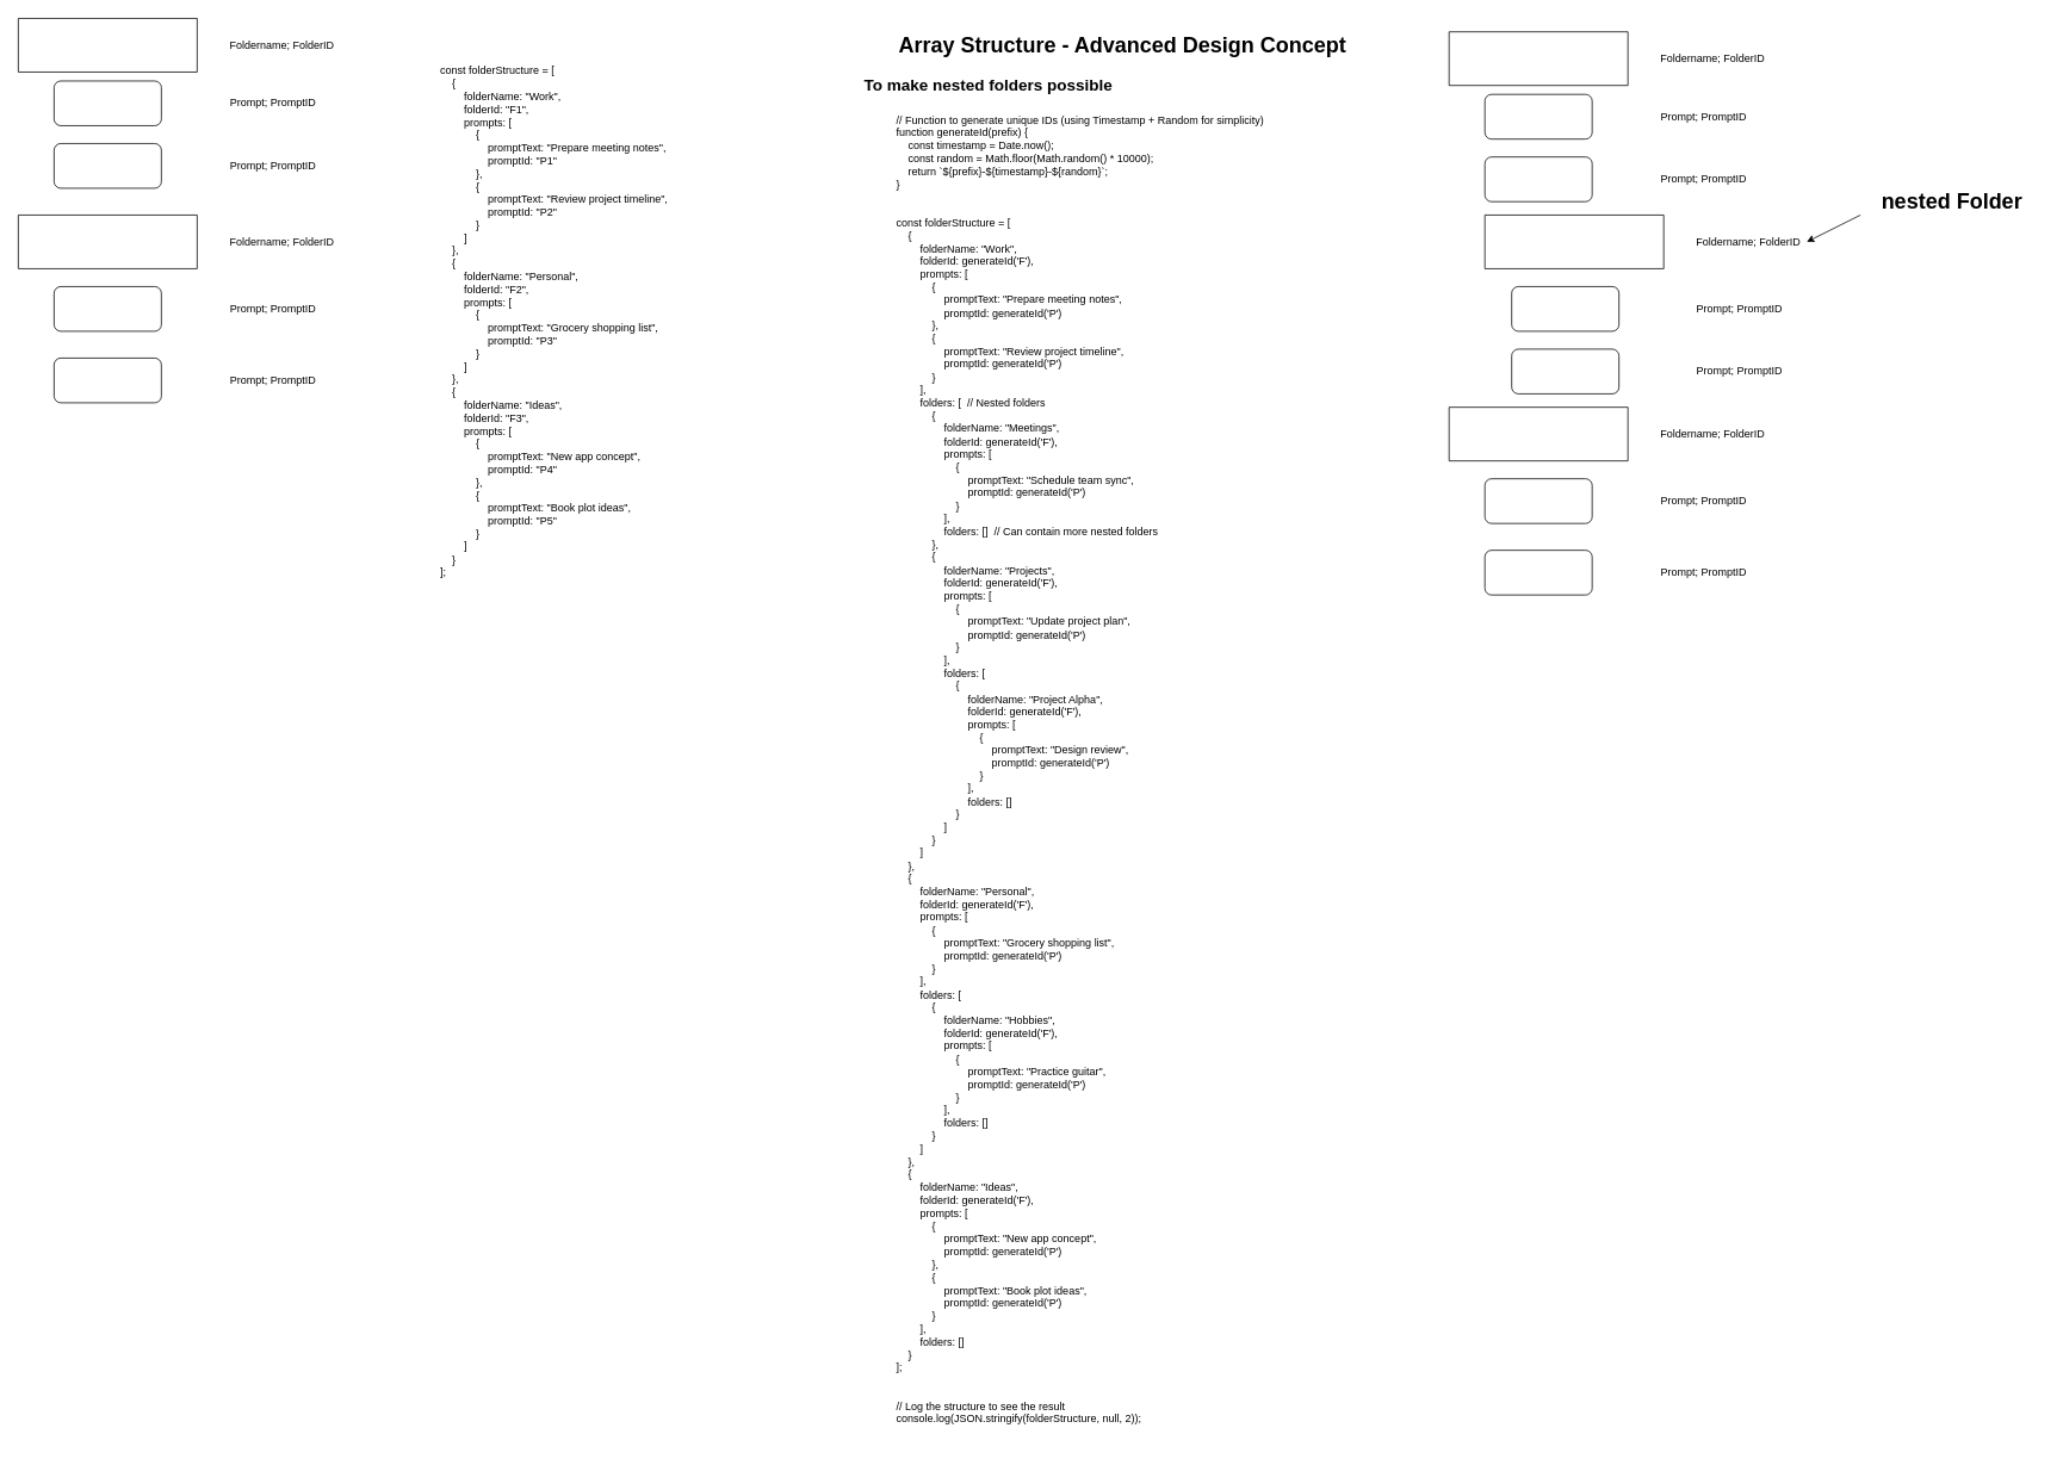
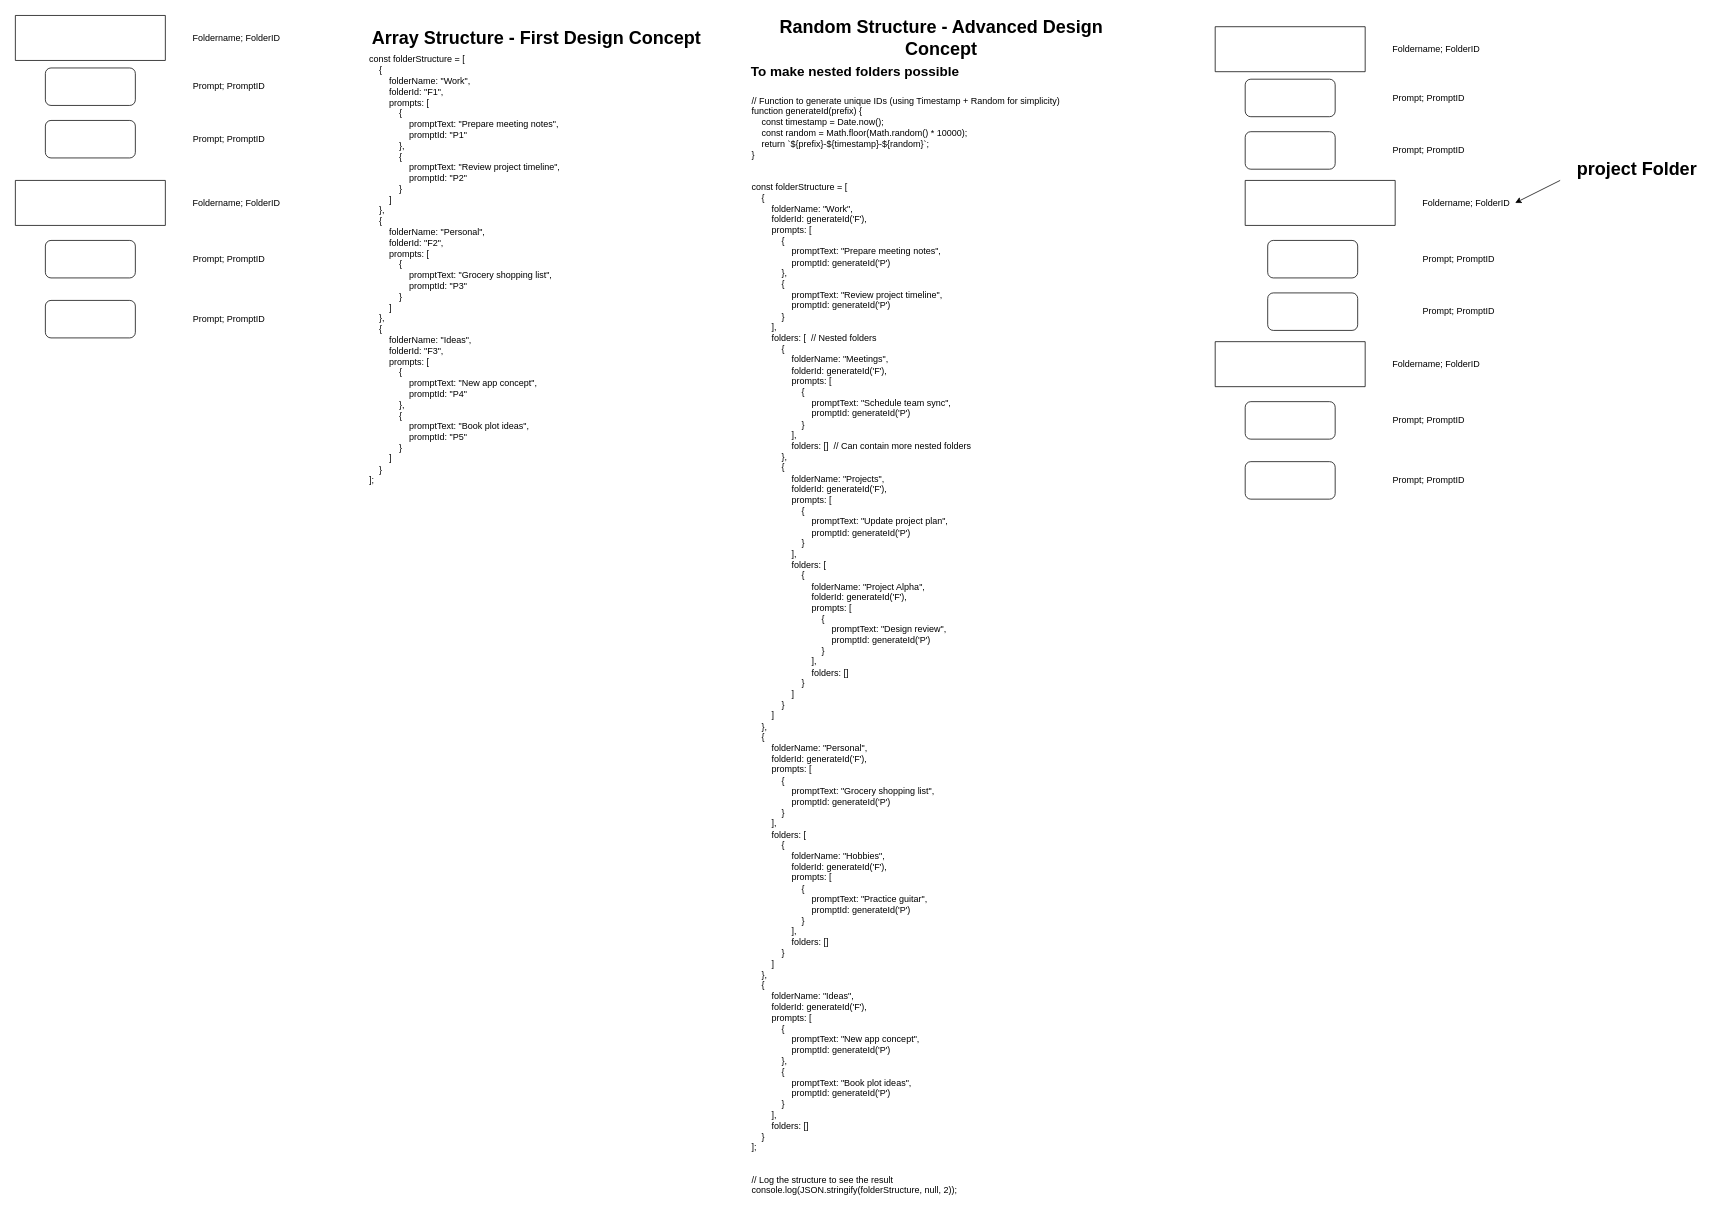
  <mxCell id="0" />
  <mxCell id="1" parent="0" />
  <mxCell id="2" value="" style="verticalLabelPosition=bottom;verticalAlign=top;html=1;shape=mxgraph.basic.rect;fillColor2=none;strokeWidth=1;size=20;indent=5;" parent="1" vertex="1"><mxGeometry x="20" y="20" width="200" height="60" as="geometry" /></mxCell>
  <mxCell id="3" value="Foldername; FolderID" style="text;html=1;align=center;verticalAlign=middle;whiteSpace=wrap;rounded=0;" parent="1" vertex="1"><mxGeometry x="250" y="35" width="130" height="30" as="geometry" /></mxCell>
  <mxCell id="4" value="" style="rounded=1;whiteSpace=wrap;html=1;" parent="1" vertex="1"><mxGeometry x="60" y="90" width="120" height="50" as="geometry" /></mxCell>
  <mxCell id="5" value="Prompt; PromptID" style="text;html=1;align=center;verticalAlign=middle;whiteSpace=wrap;rounded=0;" parent="1" vertex="1"><mxGeometry x="250" y="90" width="110" height="50" as="geometry" /></mxCell>
  <mxCell id="6" value="" style="rounded=1;whiteSpace=wrap;html=1;" parent="1" vertex="1"><mxGeometry x="60" y="160" width="120" height="50" as="geometry" /></mxCell>
  <mxCell id="7" value="Prompt; PromptID" style="text;html=1;align=center;verticalAlign=middle;whiteSpace=wrap;rounded=0;" parent="1" vertex="1"><mxGeometry x="250" y="160" width="110" height="50" as="geometry" /></mxCell>
  <mxCell id="8" value="" style="verticalLabelPosition=bottom;verticalAlign=top;html=1;shape=mxgraph.basic.rect;fillColor2=none;strokeWidth=1;size=20;indent=5;" parent="1" vertex="1"><mxGeometry x="20" y="240" width="200" height="60" as="geometry" /></mxCell>
  <mxCell id="9" value="Foldername; FolderID" style="text;html=1;align=center;verticalAlign=middle;whiteSpace=wrap;rounded=0;" parent="1" vertex="1"><mxGeometry x="250" y="255" width="130" height="30" as="geometry" /></mxCell>
  <mxCell id="10" value="" style="rounded=1;whiteSpace=wrap;html=1;" parent="1" vertex="1"><mxGeometry x="60" y="320" width="120" height="50" as="geometry" /></mxCell>
  <mxCell id="11" value="" style="rounded=1;whiteSpace=wrap;html=1;" parent="1" vertex="1"><mxGeometry x="60" y="400" width="120" height="50" as="geometry" /></mxCell>
  <mxCell id="12" value="Prompt; PromptID" style="text;html=1;align=center;verticalAlign=middle;whiteSpace=wrap;rounded=0;" parent="1" vertex="1"><mxGeometry x="250" y="320" width="110" height="50" as="geometry" /></mxCell>
  <mxCell id="13" value="Prompt; PromptID" style="text;html=1;align=center;verticalAlign=middle;whiteSpace=wrap;rounded=0;" parent="1" vertex="1"><mxGeometry x="250" y="400" width="110" height="50" as="geometry" /></mxCell>
  <mxCell id="14" value="const folderStructure = [&#10;    {&#10;        folderName: &quot;Work&quot;,&#10;        folderId: &quot;F1&quot;,&#10;        prompts: [&#10;            {&#10;                promptText: &quot;Prepare meeting notes&quot;,&#10;                promptId: &quot;P1&quot;&#10;            },&#10;            {&#10;                promptText: &quot;Review project timeline&quot;,&#10;                promptId: &quot;P2&quot;&#10;            }&#10;        ]&#10;    },&#10;    {&#10;        folderName: &quot;Personal&quot;,&#10;        folderId: &quot;F2&quot;,&#10;        prompts: [&#10;            {&#10;                promptText: &quot;Grocery shopping list&quot;,&#10;                promptId: &quot;P3&quot;&#10;            }&#10;        ]&#10;    },&#10;    {&#10;        folderName: &quot;Ideas&quot;,&#10;        folderId: &quot;F3&quot;,&#10;        prompts: [&#10;            {&#10;                promptText: &quot;New app concept&quot;,&#10;                promptId: &quot;P4&quot;&#10;            },&#10;            {&#10;                promptText: &quot;Book plot ideas&quot;,&#10;                promptId: &quot;P5&quot;&#10;            }&#10;        ]&#10;    }&#10;];" style="text;whiteSpace=wrap;" parent="1" vertex="1"><mxGeometry x="490" y="65" width="290" height="600" as="geometry" /></mxCell>
+ <mxCell id="15" value="&lt;h1&gt;Array Structure - First Design Concept&lt;/h1&gt;" style="text;html=1;align=center;verticalAlign=middle;whiteSpace=wrap;rounded=0;" parent="1" vertex="1"><mxGeometry x="490" y="35" width="450" height="30" as="geometry" /></mxCell>
  <mxCell id="16" value="// Function to generate unique IDs (using Timestamp + Random for simplicity)&#10;function generateId(prefix) {&#10;    const timestamp = Date.now();&#10;    const random = Math.floor(Math.random() * 10000);&#10;    return `${prefix}-${timestamp}-${random}`;&#10;}&#10;&#10;&#10;const folderStructure = [&#10;    {&#10;        folderName: &quot;Work&quot;,&#10;        folderId: generateId('F'),&#10;        prompts: [&#10;            {&#10;                promptText: &quot;Prepare meeting notes&quot;,&#10;                promptId: generateId('P')&#10;            },&#10;            {&#10;                promptText: &quot;Review project timeline&quot;,&#10;                promptId: generateId('P')&#10;            }&#10;        ],&#10;        folders: [  // Nested folders&#10;            {&#10;                folderName: &quot;Meetings&quot;,&#10;                folderId: generateId('F'),&#10;                prompts: [&#10;                    {&#10;                        promptText: &quot;Schedule team sync&quot;,&#10;                        promptId: generateId('P')&#10;                    }&#10;                ],&#10;                folders: []  // Can contain more nested folders&#10;            },&#10;            {&#10;                folderName: &quot;Projects&quot;,&#10;                folderId: generateId('F'),&#10;                prompts: [&#10;                    {&#10;                        promptText: &quot;Update project plan&quot;,&#10;                        promptId: generateId('P')&#10;                    }&#10;                ],&#10;                folders: [&#10;                    {&#10;                        folderName: &quot;Project Alpha&quot;,&#10;                        folderId: generateId('F'),&#10;                        prompts: [&#10;                            {&#10;                                promptText: &quot;Design review&quot;,&#10;                                promptId: generateId('P')&#10;                            }&#10;                        ],&#10;                        folders: []&#10;                    }&#10;                ]&#10;            }&#10;        ]&#10;    },&#10;    {&#10;        folderName: &quot;Personal&quot;,&#10;        folderId: generateId('F'),&#10;        prompts: [&#10;            {&#10;                promptText: &quot;Grocery shopping list&quot;,&#10;                promptId: generateId('P')&#10;            }&#10;        ],&#10;        folders: [&#10;            {&#10;                folderName: &quot;Hobbies&quot;,&#10;                folderId: generateId('F'),&#10;                prompts: [&#10;                    {&#10;                        promptText: &quot;Practice guitar&quot;,&#10;                        promptId: generateId('P')&#10;                    }&#10;                ],&#10;                folders: []&#10;            }&#10;        ]&#10;    },&#10;    {&#10;        folderName: &quot;Ideas&quot;,&#10;        folderId: generateId('F'),&#10;        prompts: [&#10;            {&#10;                promptText: &quot;New app concept&quot;,&#10;                promptId: generateId('P')&#10;            },&#10;            {&#10;                promptText: &quot;Book plot ideas&quot;,&#10;                promptId: generateId('P')&#10;            }&#10;        ],&#10;        folders: []&#10;    }&#10;];&#10;&#10;&#10;// Log the structure to see the result&#10;console.log(JSON.stringify(folderStructure, null, 2));" style="text;whiteSpace=wrap;" vertex="1" parent="1"><mxGeometry x="1000" y="120" width="440" height="1490" as="geometry" /></mxCell>
- <mxCell id="17" value="&lt;h1&gt;Array Structure - Advanced Design Concept&lt;/h1&gt;" style="text;html=1;align=center;verticalAlign=middle;whiteSpace=wrap;rounded=0;" vertex="1" parent="1"><mxGeometry x="1000" y="35" width="510" height="30" as="geometry" /></mxCell>
- <mxCell id="18" value="&lt;h2&gt;To make nested folders possible&lt;/h2&gt;" style="text;html=1;align=center;verticalAlign=middle;whiteSpace=wrap;rounded=0;" vertex="1" parent="1"><mxGeometry x="965" y="80" width="280" height="30" as="geometry" /></mxCell>
+ <mxCell id="17" value="&lt;h1&gt;Random Structure - Advanced Design Concept&lt;/h1&gt;" style="text;html=1;align=center;verticalAlign=middle;whiteSpace=wrap;rounded=0;" vertex="1" parent="1"><mxGeometry x="1000" y="35" width="510" height="30" as="geometry" /></mxCell>
+ <mxCell id="18" value="&lt;h2&gt;To make nested folders possible&lt;/h2&gt;" style="text;html=1;align=center;verticalAlign=middle;whiteSpace=wrap;rounded=0;" vertex="1" parent="1"><mxGeometry x="1000" y="80" width="280" height="30" as="geometry" /></mxCell>
  <mxCell id="19" value="" style="verticalLabelPosition=bottom;verticalAlign=top;html=1;shape=mxgraph.basic.rect;fillColor2=none;strokeWidth=1;size=20;indent=5;" vertex="1" parent="1"><mxGeometry x="1620" y="35" width="200" height="60" as="geometry" /></mxCell>
  <mxCell id="20" value="Foldername; FolderID" style="text;html=1;align=center;verticalAlign=middle;whiteSpace=wrap;rounded=0;" vertex="1" parent="1"><mxGeometry x="1850" y="50" width="130" height="30" as="geometry" /></mxCell>
  <mxCell id="21" value="" style="rounded=1;whiteSpace=wrap;html=1;" vertex="1" parent="1"><mxGeometry x="1660" y="105" width="120" height="50" as="geometry" /></mxCell>
  <mxCell id="22" value="Prompt; PromptID" style="text;html=1;align=center;verticalAlign=middle;whiteSpace=wrap;rounded=0;" vertex="1" parent="1"><mxGeometry x="1850" y="105" width="110" height="50" as="geometry" /></mxCell>
  <mxCell id="23" value="" style="rounded=1;whiteSpace=wrap;html=1;" vertex="1" parent="1"><mxGeometry x="1660" y="175" width="120" height="50" as="geometry" /></mxCell>
  <mxCell id="24" value="Prompt; PromptID" style="text;html=1;align=center;verticalAlign=middle;whiteSpace=wrap;rounded=0;" vertex="1" parent="1"><mxGeometry x="1850" y="175" width="110" height="50" as="geometry" /></mxCell>
  <mxCell id="25" value="" style="verticalLabelPosition=bottom;verticalAlign=top;html=1;shape=mxgraph.basic.rect;fillColor2=none;strokeWidth=1;size=20;indent=5;" vertex="1" parent="1"><mxGeometry x="1620" y="455" width="200" height="60" as="geometry" /></mxCell>
  <mxCell id="26" value="Foldername; FolderID" style="text;html=1;align=center;verticalAlign=middle;whiteSpace=wrap;rounded=0;" vertex="1" parent="1"><mxGeometry x="1850" y="470" width="130" height="30" as="geometry" /></mxCell>
  <mxCell id="27" value="" style="rounded=1;whiteSpace=wrap;html=1;" vertex="1" parent="1"><mxGeometry x="1660" y="535" width="120" height="50" as="geometry" /></mxCell>
  <mxCell id="28" value="" style="rounded=1;whiteSpace=wrap;html=1;" vertex="1" parent="1"><mxGeometry x="1660" y="615" width="120" height="50" as="geometry" /></mxCell>
  <mxCell id="29" value="Prompt; PromptID" style="text;html=1;align=center;verticalAlign=middle;whiteSpace=wrap;rounded=0;" vertex="1" parent="1"><mxGeometry x="1850" y="535" width="110" height="50" as="geometry" /></mxCell>
  <mxCell id="30" value="Prompt; PromptID" style="text;html=1;align=center;verticalAlign=middle;whiteSpace=wrap;rounded=0;" vertex="1" parent="1"><mxGeometry x="1850" y="615" width="110" height="50" as="geometry" /></mxCell>
  <mxCell id="31" value="" style="verticalLabelPosition=bottom;verticalAlign=top;html=1;shape=mxgraph.basic.rect;fillColor2=none;strokeWidth=1;size=20;indent=5;" vertex="1" parent="1"><mxGeometry x="1660" y="240" width="200" height="60" as="geometry" /></mxCell>
  <mxCell id="32" value="" style="rounded=1;whiteSpace=wrap;html=1;" vertex="1" parent="1"><mxGeometry x="1690" y="320" width="120" height="50" as="geometry" /></mxCell>
  <mxCell id="33" value="Foldername; FolderID" style="text;html=1;align=center;verticalAlign=middle;whiteSpace=wrap;rounded=0;" vertex="1" parent="1"><mxGeometry x="1890" y="255" width="130" height="30" as="geometry" /></mxCell>
  <mxCell id="34" value="Prompt; PromptID" style="text;html=1;align=center;verticalAlign=middle;whiteSpace=wrap;rounded=0;" vertex="1" parent="1"><mxGeometry x="1890" y="320" width="110" height="50" as="geometry" /></mxCell>
- <mxCell id="35" value="&lt;h1&gt;nested Folder&lt;/h1&gt;" style="text;html=1;align=center;verticalAlign=middle;whiteSpace=wrap;rounded=0;" vertex="1" parent="1"><mxGeometry x="2080" y="210" width="205" height="30" as="geometry" /></mxCell>
+ <mxCell id="35" value="&lt;h1&gt;project Folder&lt;/h1&gt;" style="text;html=1;align=center;verticalAlign=middle;whiteSpace=wrap;rounded=0;" vertex="1" parent="1"><mxGeometry x="2080" y="210" width="205" height="30" as="geometry" /></mxCell>
  <mxCell id="36" value="" style="endArrow=classic;html=1;exitX=0;exitY=1;exitDx=0;exitDy=0;entryX=1;entryY=0.5;entryDx=0;entryDy=0;" edge="1" parent="1" source="35" target="33"><mxGeometry width="50" height="50" relative="1" as="geometry"><mxPoint x="2090" y="390" as="sourcePoint" /><mxPoint x="2140" y="340" as="targetPoint" /></mxGeometry></mxCell>
  <mxCell id="37" value="" style="rounded=1;whiteSpace=wrap;html=1;" vertex="1" parent="1"><mxGeometry x="1690" y="390" width="120" height="50" as="geometry" /></mxCell>
  <mxCell id="38" value="Prompt; PromptID" style="text;html=1;align=center;verticalAlign=middle;whiteSpace=wrap;rounded=0;" vertex="1" parent="1"><mxGeometry x="1890" y="390" width="110" height="50" as="geometry" /></mxCell>
